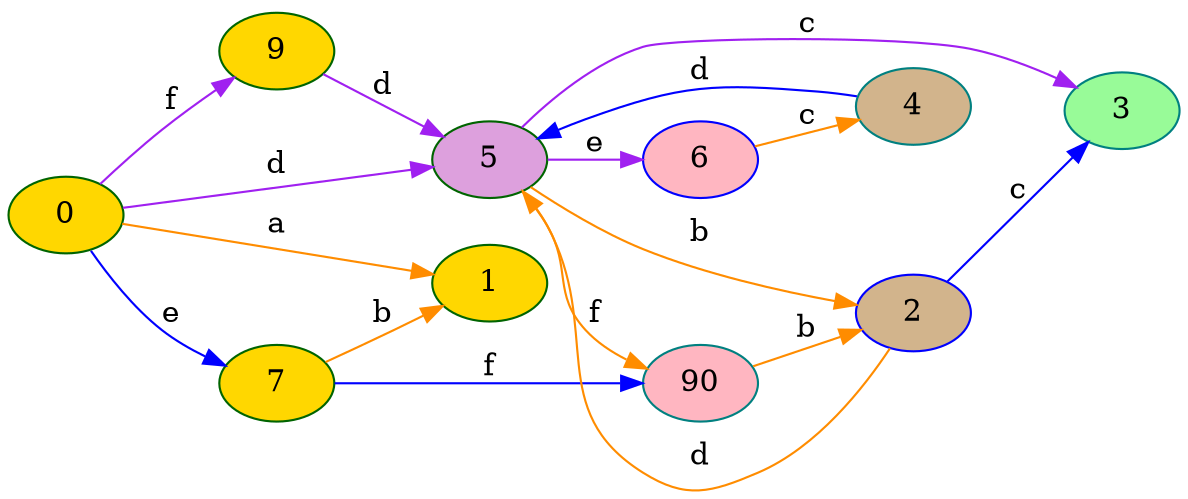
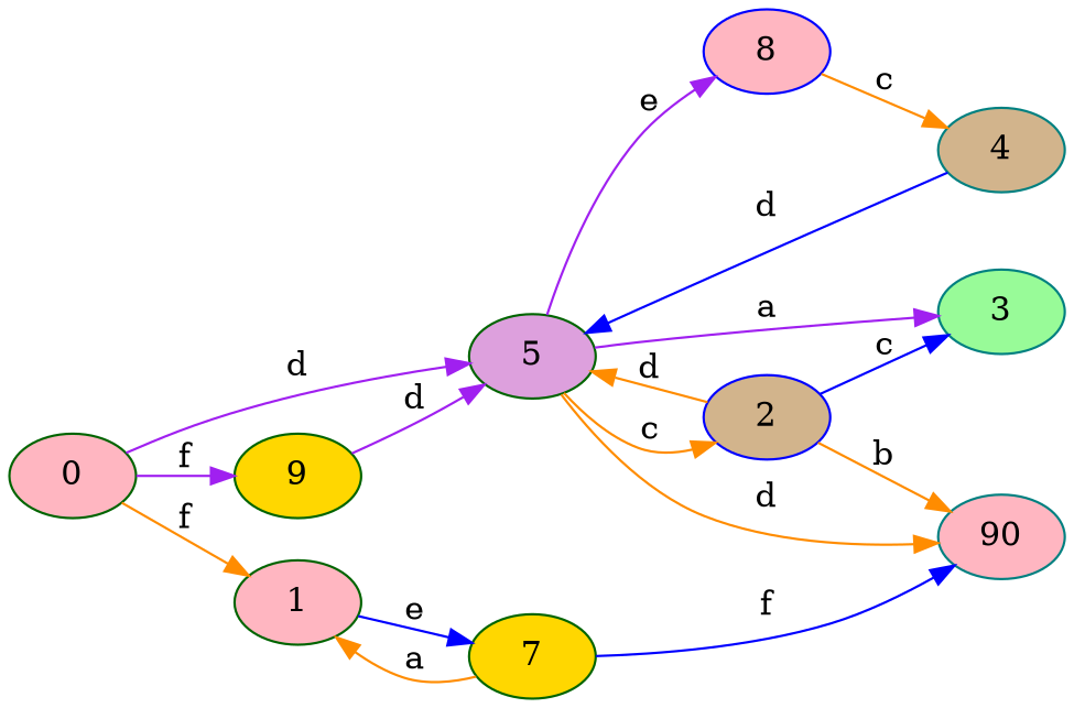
  strict digraph {
    rankdir=LR
    node [color=darkgreen fillcolor=gold style=filled]
    edge [color=darkorange]
-   1
-   0
+   1 [fillcolor=lightpink]
+   0 [fillcolor=lightpink]
    5 [fillcolor=plum]
    9
    7
    2 [color=blue fillcolor=tan]
    3 [color=teal fillcolor=palegreen]
-   8 [color=blue fillcolor=lightpink label=6]
+   8 [color=blue fillcolor=lightpink]
    n9 [color=teal fillcolor=lightpink label=90]
    4 [color=teal fillcolor=tan]
-   0 -> 7 [color=blue label=e]
-   0 -> 1 [label=a]
+   1 -> 7 [color=blue label=e]
+   0 -> 1 [label=f]
    0 -> 5 [color=purple label=d]
    0 -> 9 [color=purple label=f]
-   5 -> 2 [label=b]
-   5 -> 3 [color=purple label=c]
+   5 -> 2 [label=c]
+   5 -> 3 [color=purple label=a]
    5 -> 8 [color=purple label=e]
-   5 -> n9 [label=f]
+   5 -> n9 [label=d]
    9 -> 5 [color=purple label=d]
-   7 -> 1 [label=b]
+   7 -> 1 [label=a]
    7 -> n9 [color=blue label=f]
    2 -> 5 [label=d]
    2 -> 3 [color=blue label=c]
    8 -> 4 [label=c]
-   n9 -> 2 [label=b]
+   2 -> n9 [label=b]
    4 -> 5 [color=blue label=d]
  }
